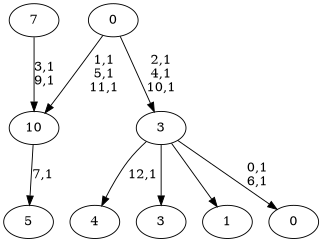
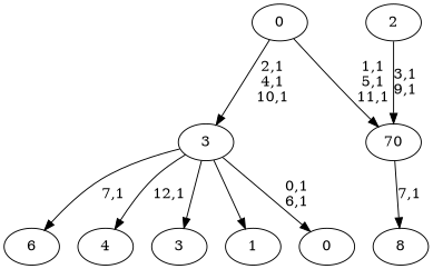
  digraph {
-   n2 [label=5]
+   n1 [label=6]
+   n2 [label=8]
    n3 [label=4]
    n4 [label=3]
-   n5 [label=7]
-   10
+   n5 [label=2]
+   10 [label=70]
    n7 [label=1]
    n8 [label=0]
    3
    0
    n5 -> 10 [label="3,1\n9,1"]
    10 -> n2 [label="7,1"]
+   3 -> n1 [label="7,1"]
    3 -> n3 [label="12,1"]
    3 -> n4
    3 -> n7
    3 -> n8 [label="0,1\n6,1"]
    0 -> 10 [label="1,1\n5,1\n11,1"]
    0 -> 3 [label="2,1\n4,1\n10,1"]
  }
